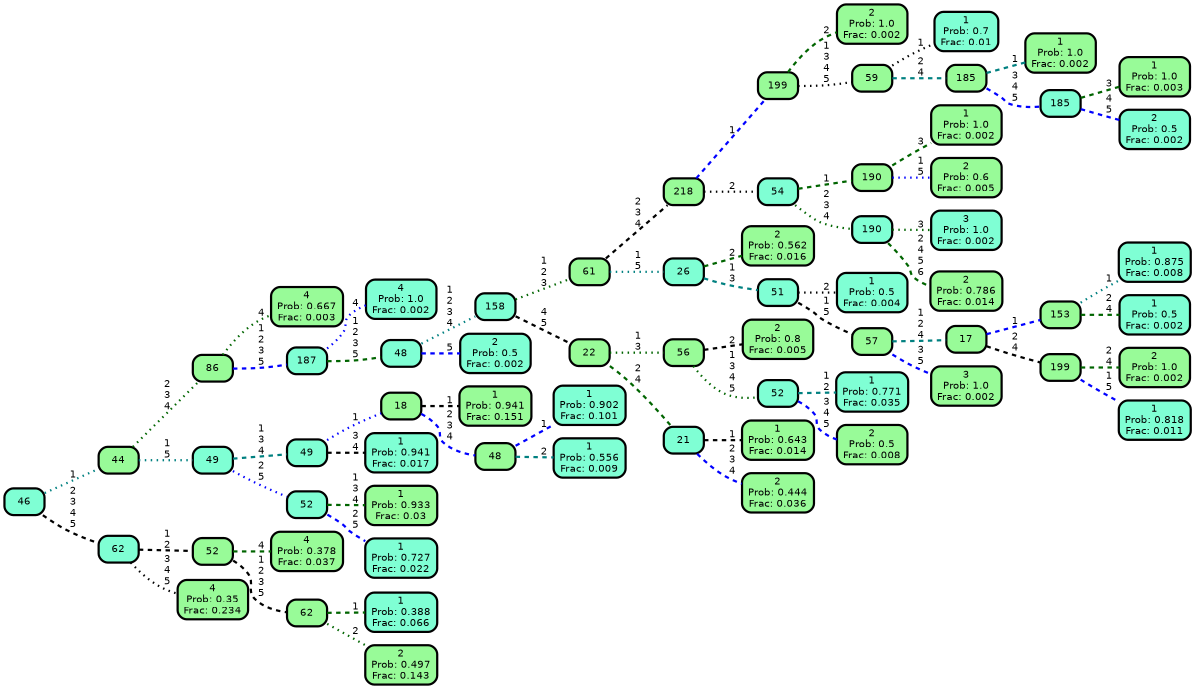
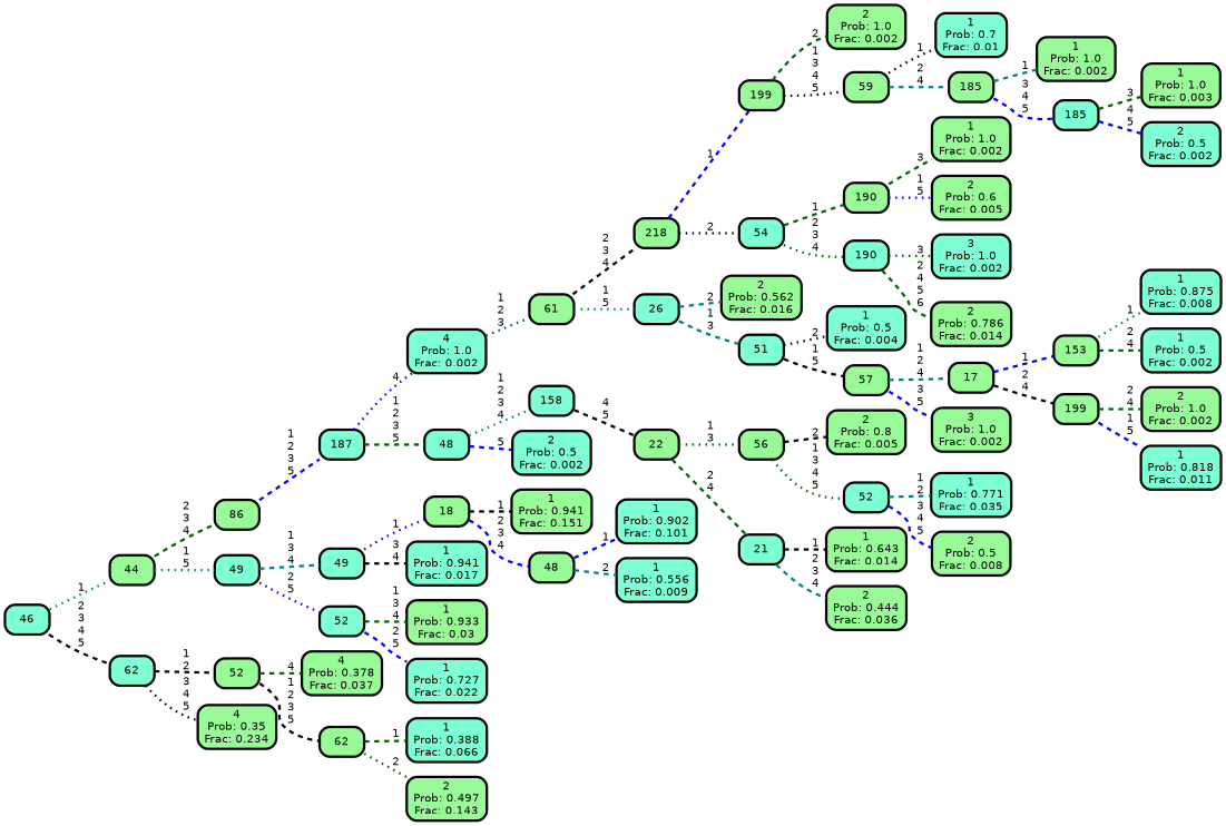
  graph {
    rankdir=LR
    ranksep="0 equally"
    splines=straight
    node [color=black fillcolor=palegreen fontcolor=black fontname=helvetica penwidth=3 shape=box style="filled, rounded"]
    edge [color=darkgreen fontname=helvetica penwidth=3 style=dashed]
-   n1 [label="4\nProb: 0.667\nFrac: 0.003"]
    n2 [label=86]
    n3 [fillcolor=aquamarine label=187]
    n4 [fillcolor=aquamarine label="4\nProb: 1.0\nFrac: 0.002"]
    n5 [fillcolor=aquamarine label=48]
    n6 [fillcolor=aquamarine label=158]
    n7 [fillcolor=aquamarine label="2\nProb: 0.5\nFrac: 0.002"]
    n8 [label="2\nProb: 1.0\nFrac: 0.002"]
    n9 [label=199]
    n10 [label=59]
    n11 [fillcolor=aquamarine label="1\nProb: 0.7\nFrac: 0.01"]
    n12 [label=185]
    n13 [label="1\nProb: 1.0\nFrac: 0.002"]
    n14 [fillcolor=aquamarine label=185]
    n15 [label="1\nProb: 1.0\nFrac: 0.003"]
    n16 [fillcolor=aquamarine label="2\nProb: 0.5\nFrac: 0.002"]
    n17 [label=218]
    n18 [fillcolor=aquamarine label=54]
    n19 [label=190]
    n20 [fillcolor=aquamarine label=190]
    n21 [label="1\nProb: 1.0\nFrac: 0.002"]
    n22 [label="2\nProb: 0.6\nFrac: 0.005"]
    n23 [fillcolor=aquamarine label="3\nProb: 1.0\nFrac: 0.002"]
    n24 [label="2\nProb: 0.786\nFrac: 0.014"]
    n25 [label=61]
    n26 [fillcolor=aquamarine label=26]
    n27 [label="2\nProb: 0.562\nFrac: 0.016"]
    n28 [fillcolor=aquamarine label=51]
    n29 [fillcolor=aquamarine label="1\nProb: 0.5\nFrac: 0.004"]
    n30 [label=57]
    n31 [label=17]
    n32 [label="3\nProb: 1.0\nFrac: 0.002"]
    n33 [fillcolor=aquamarine label="1\nProb: 0.875\nFrac: 0.008"]
    n34 [label=153]
    n35 [fillcolor=aquamarine label="1\nProb: 0.5\nFrac: 0.002"]
    n36 [label=199]
    n37 [label="2\nProb: 1.0\nFrac: 0.002"]
    n38 [fillcolor=aquamarine label="1\nProb: 0.818\nFrac: 0.011"]
    n39 [label=22]
    n40 [label=56]
    n41 [fillcolor=aquamarine label=21]
    n42 [label="2\nProb: 0.8\nFrac: 0.005"]
    n43 [fillcolor=aquamarine label=52]
    n44 [fillcolor=aquamarine label="1\nProb: 0.771\nFrac: 0.035"]
    n45 [label="2\nProb: 0.5\nFrac: 0.008"]
    n46 [label="1\nProb: 0.643\nFrac: 0.014"]
    n47 [label="2\nProb: 0.444\nFrac: 0.036"]
    n48 [label=44]
    n49 [fillcolor=aquamarine label=49]
    n50 [fillcolor=aquamarine label=49]
    n51 [fillcolor=aquamarine label=52]
    n52 [label="1\nProb: 0.941\nFrac: 0.151"]
    n53 [label=18]
    n54 [label=48]
    n55 [fillcolor=aquamarine label="1\nProb: 0.902\nFrac: 0.101"]
    n56 [fillcolor=aquamarine label="1\nProb: 0.556\nFrac: 0.009"]
    n57 [fillcolor=aquamarine label="1\nProb: 0.941\nFrac: 0.017"]
    n58 [label="1\nProb: 0.933\nFrac: 0.03"]
    n59 [fillcolor=aquamarine label="1\nProb: 0.727\nFrac: 0.022"]
    n60 [fillcolor=aquamarine label=46]
    n61 [fillcolor=aquamarine label=62]
    n62 [label=52]
    n63 [label="4\nProb: 0.35\nFrac: 0.234"]
    n64 [label="4\nProb: 0.378\nFrac: 0.037"]
    n65 [label=62]
    n66 [fillcolor=aquamarine label="1\nProb: 0.388\nFrac: 0.066"]
    n67 [label="2\nProb: 0.497\nFrac: 0.143"]
    subgraph sub_1 {
      rank=same
    }
-   n2 -- n1 [label=" 4" style=dotted]
    n2 -- n3 [color=blue label=" 1\n 2\n 3\n 5"]
    n3 -- n4 [color=blue label=" 4" style=dotted]
    n3 -- n5 [label=" 1\n 2\n 3\n 5"]
    n5 -- n6 [color=teal label=" 1\n 2\n 3\n 4" style=dotted]
    n5 -- n7 [color=blue label=" 5"]
-   n6 -- n25 [label=" 1\n 2\n 3" style=dotted]
+   n4 -- n25 [label=" 1\n 2\n 3" style=dotted]
    n6 -- n39 [color=black label=" 4\n 5"]
    n9 -- n8 [label=" 2"]
    n9 -- n10 [color=black label=" 1\n 3\n 4\n 5" style=dotted]
    n10 -- n11 [color=black label=" 1" style=dotted]
    n10 -- n12 [color=teal label=" 2\n 4"]
    n12 -- n13 [color=teal label=" 1"]
    n12 -- n14 [color=blue label=" 3\n 4\n 5"]
    n14 -- n15 [label=" 3"]
    n14 -- n16 [color=blue label=" 4\n 5"]
    n17 -- n9 [color=blue label=" 1"]
    n17 -- n18 [color=black label=" 2" style=dotted]
    n18 -- n19 [label=" 1"]
    n18 -- n20 [label=" 2\n 3\n 4" style=dotted]
    n19 -- n21 [label=" 3"]
    n19 -- n22 [color=blue label=" 1\n 5" style=dotted]
    n20 -- n23 [label=" 3" style=dotted]
    n20 -- n24 [label=" 2\n 4\n 5\n 6"]
    n25 -- n17 [color=black label=" 2\n 3\n 4"]
    n25 -- n26 [color=teal label=" 1\n 5" style=dotted]
-   n26 -- n27 [label=" 2"]
+   n26 -- n27 [color=teal label=" 2"]
    n26 -- n28 [color=teal label=" 1\n 3"]
    n28 -- n29 [color=black label=" 2" style=dotted]
    n28 -- n30 [color=black label=" 1\n 5"]
    n30 -- n31 [color=teal label=" 1\n 2\n 4"]
    n30 -- n32 [color=blue label=" 3\n 5"]
    n31 -- n34 [color=blue label=" 1"]
    n31 -- n36 [color=black label=" 2\n 4"]
    n34 -- n33 [color=teal label=" 1" style=dotted]
    n34 -- n35 [label=" 2\n 4"]
    n36 -- n37 [label=" 2\n 4"]
    n36 -- n38 [color=blue label=" 1\n 5"]
    n39 -- n40 [label=" 1\n 3" style=dotted]
    n39 -- n41 [label=" 2\n 4"]
    n40 -- n42 [color=black label=" 2"]
    n40 -- n43 [label=" 1\n 3\n 4\n 5" style=dotted]
    n41 -- n46 [color=black label=" 1"]
-   n41 -- n47 [color=blue label=" 2\n 3\n 4"]
+   n41 -- n47 [color=teal label=" 2\n 3\n 4"]
    n43 -- n44 [color=teal label=" 1\n 2"]
    n43 -- n45 [color=blue label=" 3\n 4\n 5"]
-   n48 -- n2 [label=" 2\n 3\n 4" style=dotted]
+   n48 -- n2 [label=" 2\n 3\n 4"]
    n48 -- n49 [color=teal label=" 1\n 5" style=dotted]
    n49 -- n50 [color=teal label=" 1\n 3\n 4"]
    n49 -- n51 [color=blue label=" 2\n 5" style=dotted]
    n50 -- n53 [color=blue label=" 1" style=dotted]
    n50 -- n57 [color=black label=" 3\n 4"]
    n51 -- n58 [label=" 1\n 3\n 4"]
    n51 -- n59 [color=blue label=" 2\n 5"]
    n53 -- n52 [color=black label=" 1"]
    n53 -- n54 [color=blue label=" 2\n 3\n 4"]
    n54 -- n55 [color=blue label=" 1"]
    n54 -- n56 [color=teal label=" 2"]
    n60 -- n48 [color=teal label=" 1" style=dotted]
    n60 -- n61 [color=black label=" 2\n 3\n 4\n 5"]
    n61 -- n62 [color=black label=" 1\n 2"]
    n61 -- n63 [color=black label=" 3\n 4\n 5" style=dotted]
    n62 -- n64 [label=" 4"]
    n62 -- n65 [color=black label=" 1\n 2\n 3\n 5"]
    n65 -- n66 [label=" 1"]
    n65 -- n67 [label=" 2" style=dotted]
  }
